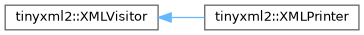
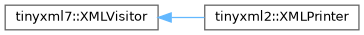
  digraph {
    rankdir=LR
    node [color=grey40 fillcolor=white fontname=Helvetica fontsize=10 shape=box style=filled]
-   n1 [height=0.2 label="tinyxml2::XMLVisitor" width=0.4]
+   n1 [height=0.2 label="tinyxml7::XMLVisitor" width=0.4]
    n2 [height=0.2 label="tinyxml2::XMLPrinter" width=0.4]
    n1 -> n2 [color=steelblue1 dir=back fontname=Helvetica fontsize=10 labelfontname=Helvetica labelfontsize=10 style=solid]
  }
